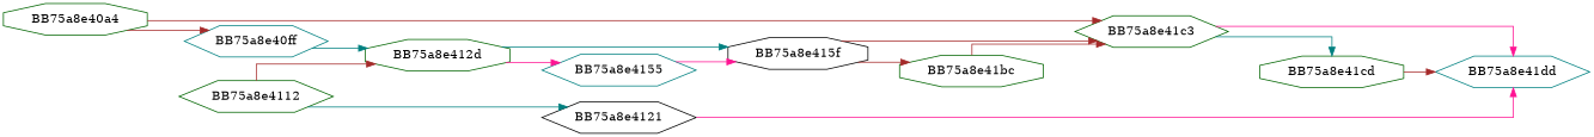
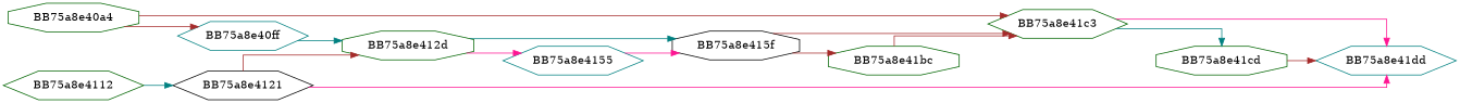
  digraph {
    rankdir=LR
    splines=ortho
    node [color=darkgreen shape=hexagon]
    edge [color=brown]
    BB75a8e40a4 [shape=octagon]
    BB75a8e41c3
    BB75a8e40ff [color=teal]
    BB75a8e41dd [color=teal]
    BB75a8e41cd [shape=octagon]
    BB75a8e412d [shape=octagon]
    BB75a8e415f [color=black shape=octagon]
    BB75a8e4155 [color=teal]
    BB75a8e4112
    BB75a8e4121 [color=black]
    BB75a8e41bc [shape=octagon]
    BB75a8e40a4 -> BB75a8e41c3
    BB75a8e40a4 -> BB75a8e40ff
    BB75a8e41c3 -> BB75a8e41dd [color=deeppink]
    BB75a8e41c3 -> BB75a8e41cd [color=teal]
    BB75a8e40ff -> BB75a8e412d [color=teal]
    BB75a8e41cd -> BB75a8e41dd
    BB75a8e412d -> BB75a8e415f [color=teal]
    BB75a8e412d -> BB75a8e4155 [color=deeppink]
    BB75a8e415f -> BB75a8e41c3
    BB75a8e415f -> BB75a8e41bc
    BB75a8e4155 -> BB75a8e415f [color=deeppink]
-   BB75a8e4112 -> BB75a8e412d
+   BB75a8e4121 -> BB75a8e412d
    BB75a8e4112 -> BB75a8e4121 [color=teal]
    BB75a8e4121 -> BB75a8e41dd [color=deeppink]
    BB75a8e41bc -> BB75a8e41c3
  }
